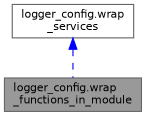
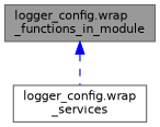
  digraph {
    rankdir=TB
    node [fontname=Helvetica fontsize=10 shape=box style=filled]
    n1 [color=gray40 fillcolor=grey60 fontcolor=black height=0.2 label="logger_config.wrap\l_functions_in_module" width=0.4]
    n2 [color=grey40 fillcolor=white height=0.2 label="logger_config.wrap\l_services" width=0.4]
-   n2 -> n1 [color=blue dir=back fontname=Helvetica fontsize=10 labelfontname=Helvetica labelfontsize=10 style=dashed]
+   n1 -> n2 [color=blue dir=back fontname=Helvetica fontsize=10 labelfontname=Helvetica labelfontsize=10 style=dashed]
  }
